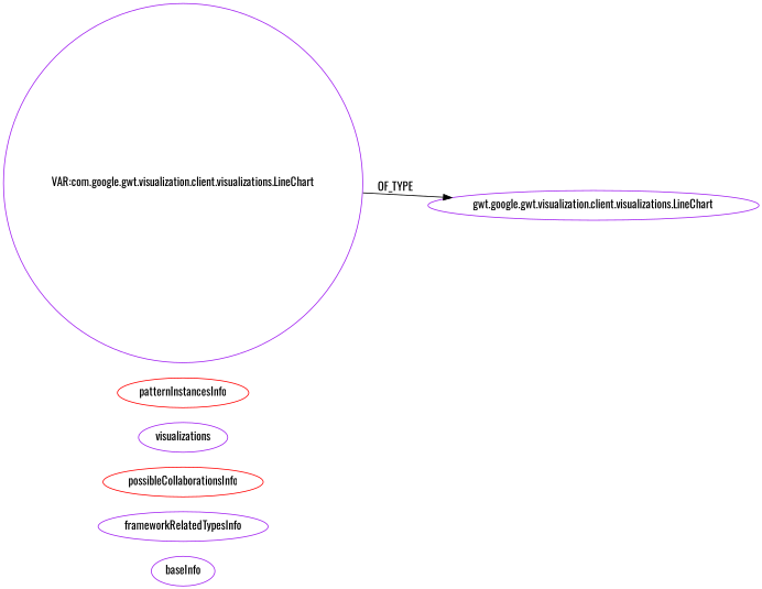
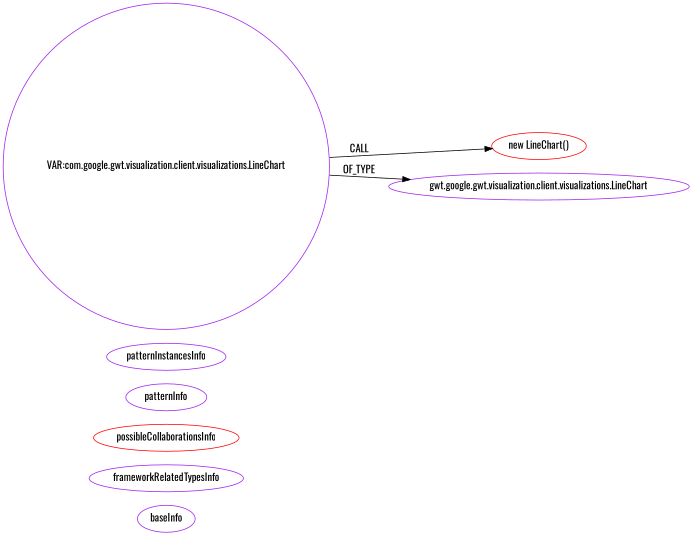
  digraph {
    fontname=Oswald
    rankdir=LR
    node [color=purple fontname=Oswald]
    edge [fontname=Oswald]
    baseInfo [category=pattern graphId=1823 isAnonymous=false possibleRelation=false]
    frameworkRelatedTypesInfo
    possibleCollaborationsInfo [color=red]
-   patternInfo [frequency=2.0 patternRootClient=null label=visualizations]
-   patternInstancesInfo [0="DeannaSurma-Census~/DeannaSurma-Census/Census-master/src/com/cs4302/census/client/Census.java~Census~109" 1="DeannaSurma-Census~/DeannaSurma-Census/Census-master/src/com/cs4302/census/client/Census.java~void initializeGui(java.lang.Runnable)~113" color=red]
+   patternInfo [frequency=2.0 patternRootClient=null]
+   patternInstancesInfo [0="DeannaSurma-Census~/DeannaSurma-Census/Census-master/src/com/cs4302/census/client/Census.java~Census~109" 1="DeannaSurma-Census~/DeannaSurma-Census/Census-master/src/com/cs4302/census/client/Census.java~void initializeGui(java.lang.Runnable)~113"]
+   n6 [color=red isFrameworkType=false label="new LineChart()" vertexType=CONSTRUCTOR_CALL]
    n7 [isFrameworkType=false label="VAR:com.google.gwt.visualization.client.visualizations.LineChart" shape=circle vertexType=VARIABLE_EXPRESION]
    n8 [isFrameworkType=false label="gwt.google.gwt.visualization.client.visualizations.LineChart" vertexType=FRAMEWORK_CLASS_TYPE]
+   n7 -> n6 [label=CALL]
    n7 -> n8 [label=OF_TYPE]
  }
